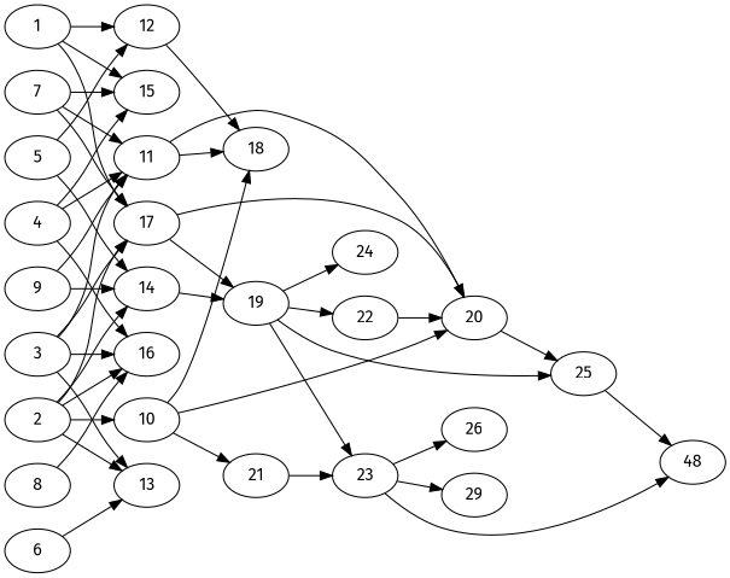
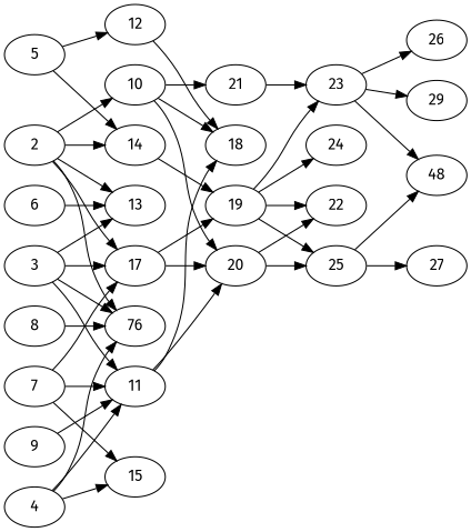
  digraph {
    fontname="Fira Sans"
    rankdir=LR
    node [alpha=0.18 fontname="Fira Sans"]
    edge [fontname="Fira Sans"]
-   1 [expect_size=11756337323285828]
    12 [alpha=0.09 expect_size=153218576647294816]
    15 [alpha=0.19 expect_size=7221661352434037]
    17 [alpha=0.17 expect_size=1414312077541267996672]
    18 [expect_size=2131286313629330178048]
    20 [alpha=0.07 expect_size=25443096316439348]
    19 [alpha=0.12 expect_size=9634498803589400]
    22 [alpha=0.02 expect_size=13378027969481162]
    25 [alpha=0.03 expect_size=58120854173806231552]
    23 [alpha=0.01 expect_size=551005503612294004736]
    24 [alpha=0.20 expect_size=57058512875574080]
    2 [alpha=0.03 expect_size=1372037632344065048576]
    10 [alpha=0.16 expect_size=5320748182278242304]
    13 [alpha=0.16 expect_size=249776777584057984]
    14 [alpha=0.10 expect_size=1960794304544768000000]
-   16 [alpha=0.01 expect_size=408853370854038306816]
+   16 [alpha=0.01 expect_size=408853370854038306816 label=76]
    21 [alpha=0.10 expect_size=574942122944434798592]
    3 [alpha=0.02 expect_size=1256804905603483828224]
    11 [expect_size=1743963635515012608]
    4 [alpha=0.12 expect_size=2294701958135126016]
    5 [alpha=0.01 expect_size=8339692482004982]
    6 [alpha=0.08 expect_size=535778002828263936]
    7 [alpha=0.02 expect_size=553638900419225664]
    8 [alpha=0.02 expect_size=349527316881180800]
    9 [alpha=0.07 expect_size=531093554643209289728]
    n26 [alpha=0.15 expect_size=3316013396783691 label=48]
+   27 [expect_size=2041714984251920744448]
    26 [alpha=0.17 expect_size=9349500753641060]
    29 [alpha=0.16 expect_size=30685182430801821696]
-   1 -> 12
-   1 -> 15
-   1 -> 17
    12 -> 18
    17 -> 20
    17 -> 19
-   22 -> 20
+   20 -> 22
    20 -> 25
    19 -> 22
    19 -> 25
    19 -> 23
    19 -> 24
    25 -> n26
+   25 -> 27
    23 -> n26
    23 -> 26
    23 -> 29
    2 -> 17
    2 -> 10
    2 -> 13
    2 -> 14
    2 -> 16
    10 -> 18
    10 -> 20
    10 -> 21
    14 -> 19
    21 -> 23
    3 -> 17
    3 -> 13
    3 -> 16
    3 -> 11
    11 -> 18
    11 -> 20
    4 -> 15
    4 -> 16
    4 -> 11
    5 -> 12
    5 -> 14
    6 -> 13
    7 -> 15
    7 -> 17
    7 -> 11
    8 -> 16
-   9 -> 14
    9 -> 11
  }
